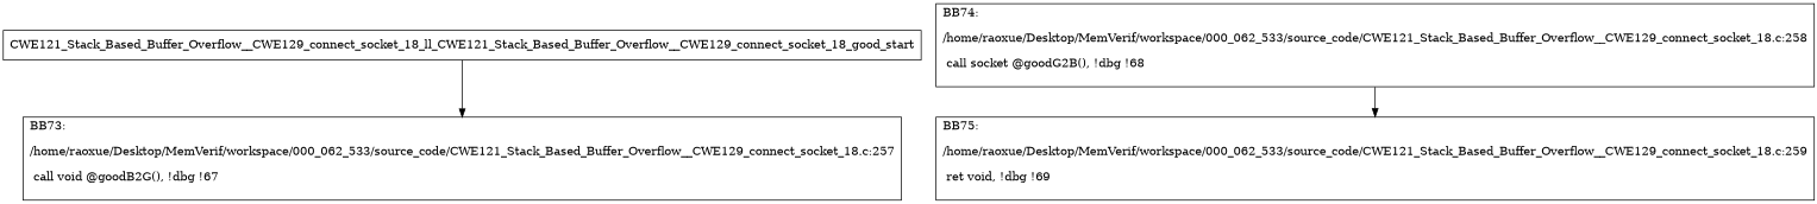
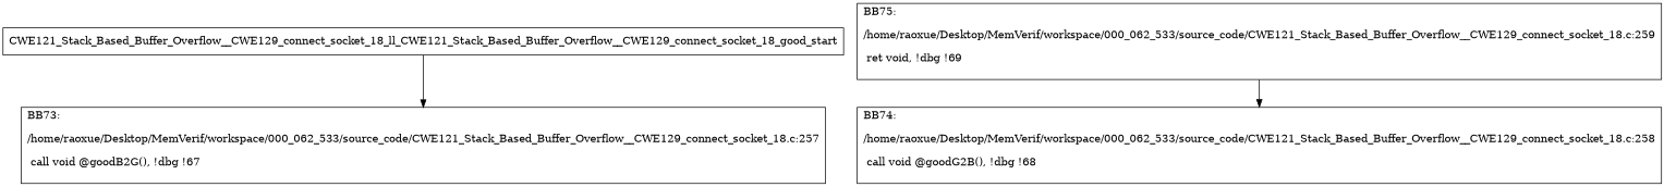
  digraph {
    node [shape=record]
    n1 [label="{CWE121_Stack_Based_Buffer_Overflow__CWE129_connect_socket_18_ll_CWE121_Stack_Based_Buffer_Overflow__CWE129_connect_socket_18_good_start}"]
    n2 [label="{BB73:\l\l/home/raoxue/Desktop/MemVerif/workspace/000_062_533/source_code/CWE121_Stack_Based_Buffer_Overflow__CWE129_connect_socket_18.c:257\l\n  call void @goodB2G(), !dbg !67\l\n}"]
-   n3 [label="{BB74:\l\l/home/raoxue/Desktop/MemVerif/workspace/000_062_533/source_code/CWE121_Stack_Based_Buffer_Overflow__CWE129_connect_socket_18.c:258\l\n  call socket @goodG2B(), !dbg !68\l\n}"]
+   n3 [label="{BB74:\l\l/home/raoxue/Desktop/MemVerif/workspace/000_062_533/source_code/CWE121_Stack_Based_Buffer_Overflow__CWE129_connect_socket_18.c:258\l\n  call void @goodG2B(), !dbg !68\l\n}"]
    n4 [label="{BB75:\l\l/home/raoxue/Desktop/MemVerif/workspace/000_062_533/source_code/CWE121_Stack_Based_Buffer_Overflow__CWE129_connect_socket_18.c:259\l\n  ret void, !dbg !69\l\n}"]
    n1 -> n2
-   n3 -> n4
+   n4 -> n3
  }
